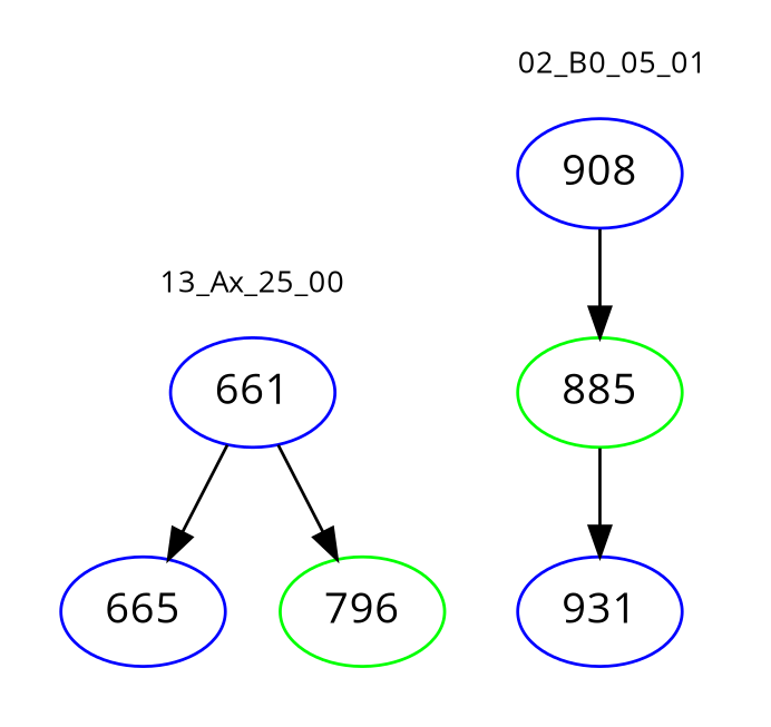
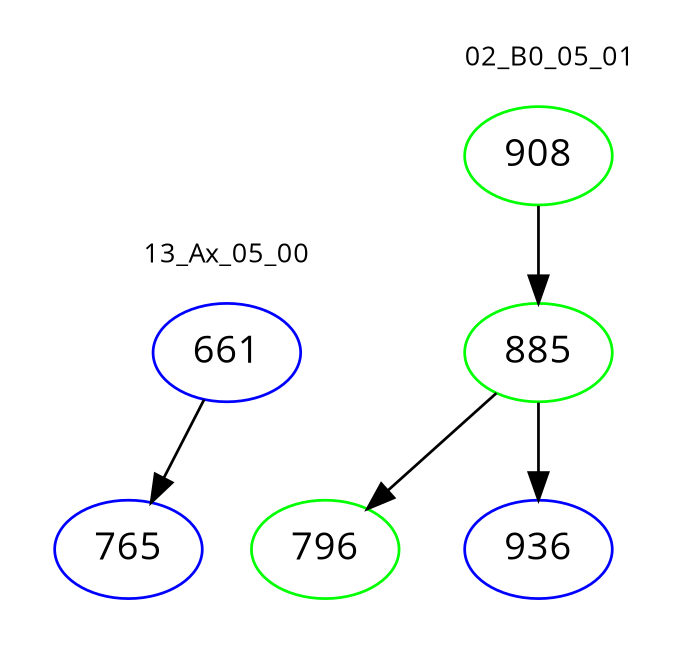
  digraph {
    fontname="Open Sans"
    node [color=blue fontname="Open Sans"]
    edge [color=black fontname="Open Sans"]
    n1 [label=661]
-   n2 [label=665]
+   n2 [label=765]
    n3 [color=green label=796]
-   n4 [label=908]
+   n4 [color=green label=908]
    n5 [color=green label=885]
-   n6 [label=931]
+   n6 [label=936]
    subgraph cluster_1 {
      color=white
      fontsize=10
-     label="13_Ax_25_00"
+     label="13_Ax_05_00"
      n1
      n2
      n3
    }
    subgraph cluster_2 {
      color=white
      fontsize=10
      label="02_B0_05_01"
      n4
      n5
      n6
    }
    n1 -> n2
-   n1 -> n3
+   n5 -> n3
    n4 -> n5
    n5 -> n6
  }
